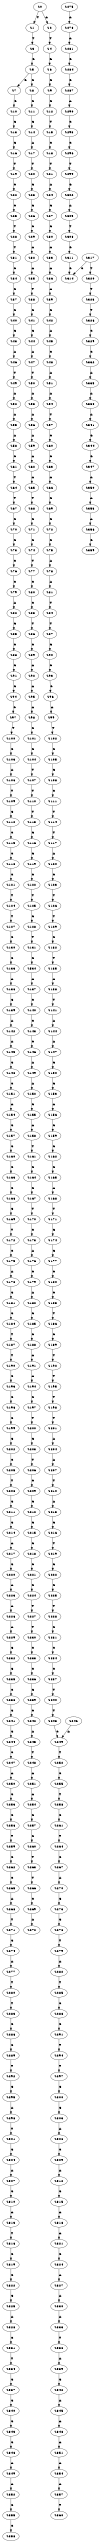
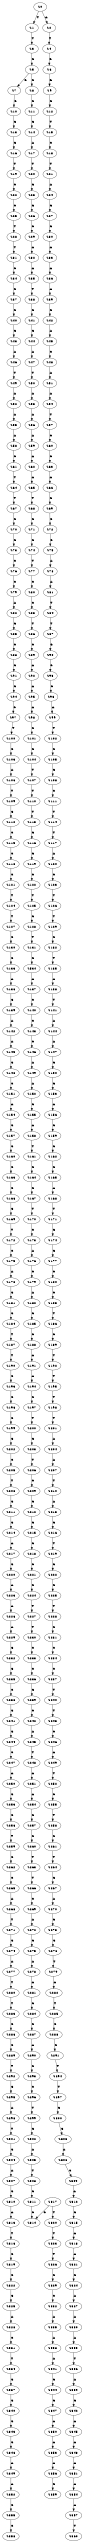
  strict digraph {
    S0
    S1
    S2
    S3
    S4
    S5
    S6
    S7
    S8
    S9
    S10
    S11
    S12
    S13
    S14
    S15
    S16
    S17
    S18
    S19
    S20
    S21
    S22
    S23
    S24
    S25
    S26
    S27
    S28
    S29
    S30
    S31
    S32
    S33
    S34
    S35
    S36
    S37
    S38
    S39
    S40
    S41
    S42
    S43
    S44
    S45
    S46
    S47
    S48
    S49
    S50
    S51
    S52
    S53
    S54
    S55
    S56
    S57
    S58
    S59
    S60
    S61
    S62
    S63
    S64
    S65
    S66
    S67
    S68
    S69
    S70
    S71
    S72
    S73
    S74
    S75
    S76
    S77
    S78
    S79
    S80
    S81
    S82
    S83
    S84
    S85
    S86
    S87
    S88
    S89
    S90
    S91
    S92
    S93
    S94
    S95
    S96
    S97
    S98
    S99
    S100
    S101
    S102
    S103
    S104
    S105
    S106
    S107
    S108
    S109
    S110
    S111
    S112
    S113
    S114
    S115
    S116
    S117
    S118
    S119
    S120
    S121
    S122
    S123
    S124
    S125
    S126
    S127
    S128
    S129
    S130
    S131
    S132
    S133
    n135 [label=S534]
    S135
    S136
    S137
    S138
    S139
    S140
    S141
    S142
    S143
    S144
    S145
    S146
    S147
    S148
    S149
    S150
    S151
    S152
    S153
    S154
    S155
    S156
    S157
    S158
    S159
    S160
    S161
    S162
    S163
    S164
    S165
    S166
    S167
    S168
    S169
    S170
    S171
    S172
    S173
    S174
    S175
    S176
    S177
    S178
    S179
    S180
    S181
    S182
    S183
    S184
    S185
    S186
    S187
    S188
    S189
    S190
    S191
    S192
    S193
    S194
    S195
    S196
    S197
    S198
    S199
    S200
    S201
    S202
    S203
    S204
    S205
    S206
    S207
    S208
    S209
    S210
    S211
    S212
    S213
    S214
    S215
    S216
    S217
    S218
    S219
    S220
    S221
    S222
    S223
    S224
    S225
    S226
    S227
    S228
    S229
    S230
    S231
    S232
    S233
    S234
    S235
    S236
    S237
    S238
    S239
    S240
    S241
    S242
    S243
    S244
    S245
    S246
    S247
    S248
    S249
    S250
    S251
    S252
    S253
    S254
    S255
    S256
    S257
    S258
    S259
    S260
    S261
    S262
    S263
    S264
    S265
    S266
    S267
    S268
    S269
    S270
    S271
    S272
    S273
    S274
    S275
    S276
    S277
    S278
    S279
    S280
    S281
    S282
    S283
    S284
    S285
    S286
    S287
    S288
    S289
    S290
    S291
    S292
    S293
    S294
    S295
    S296
    S297
    S298
    S299
    S300
    S301
    S302
    S303
    S304
    S305
    S306
    S307
    S308
    S309
    S310
    S311
    S312
    S313
    S314
    S315
    S316
    S318
    S319
    S317
    S320
    S321
    S322
    S323
    S324
    S325
    S326
    S327
    S328
    S329
    S330
    S331
    S332
    S333
    S334
    S335
    S336
    S337
    S338
    S339
    S340
    S341
    S342
    S343
    S344
    S345
    S346
    S347
    S348
    S349
    S350
    S351
    S352
    S353
    S354
    S355
    S356
    S357
    S358
    S359
    S360
    S0 -> S1 [label=T]
    S0 -> S2 [label=A]
    S1 -> S3 [label=T]
    S2 -> S4 [label=T]
    S3 -> S5 [label=G]
    S4 -> S6 [label=G]
    S5 -> S7 [label=G]
    S5 -> S8 [label=C]
    S6 -> S9 [label=G]
    S7 -> S10 [label=C]
    S8 -> S11 [label=C]
    S9 -> S12 [label=G]
    S10 -> S13 [label=G]
    S11 -> S14 [label=G]
    S12 -> S15 [label=T]
    S13 -> S16 [label=G]
    S14 -> S17 [label=A]
    S15 -> S18 [label=C]
    S16 -> S19 [label=T]
    S17 -> S20 [label=T]
    S18 -> S21 [label=T]
    S19 -> S22 [label=C]
    S20 -> S23 [label=G]
    S21 -> S24 [label=A]
    S22 -> S25 [label=C]
    S23 -> S26 [label=G]
    S24 -> S27 [label=G]
    S25 -> S28 [label=T]
    S26 -> S29 [label=C]
    S27 -> S30 [label=G]
    S28 -> S31 [label=T]
    S29 -> S32 [label=A]
    S30 -> S33 [label=A]
    S31 -> S34 [label=C]
    S32 -> S35 [label=A]
    S33 -> S36 [label=A]
    S34 -> S37 [label=C]
    S35 -> S38 [label=T]
    S36 -> S39 [label=A]
    S37 -> S40 [label=C]
    S38 -> S41 [label=G]
    S39 -> S42 [label=G]
    S40 -> S43 [label=G]
    S41 -> S44 [label=G]
    S42 -> S45 [label=A]
    S43 -> S46 [label=A]
    S44 -> S47 [label=A]
    S45 -> S48 [label=C]
    S46 -> S49 [label=T]
    S47 -> S50 [label=T]
    S48 -> S51 [label=A]
    S49 -> S52 [label=A]
    S50 -> S53 [label=A]
    S51 -> S54 [label=A]
    S52 -> S55 [label=A]
    S53 -> S56 [label=A]
    S54 -> S57 [label=T]
    S55 -> S58 [label=A]
    S56 -> S59 [label=A]
    S57 -> S60 [label=C]
    S58 -> S61 [label=C]
    S59 -> S62 [label=A]
    S60 -> S63 [label=C]
    S61 -> S64 [label=T]
    S62 -> S65 [label=A]
    S63 -> S66 [label=A]
    S64 -> S67 [label=T]
    S65 -> S68 [label=T]
    S66 -> S69 [label=G]
    S67 -> S70 [label=C]
    S68 -> S71 [label=G]
    S69 -> S72 [label=G]
    S70 -> S73 [label=G]
    S71 -> S74 [label=G]
    S72 -> S75 [label=C]
    S73 -> S76 [label=C]
    S74 -> S77 [label=T]
    S75 -> S78 [label=A]
    S76 -> S79 [label=C]
    S77 -> S80 [label=C]
    S78 -> S81 [label=A]
    S79 -> S82 [label=A]
    S80 -> S83 [label=C]
    S81 -> S84 [label=T]
    S82 -> S85 [label=G]
    S83 -> S86 [label=T]
    S84 -> S87 [label=T]
    S85 -> S88 [label=C]
    S86 -> S89 [label=C]
    S87 -> S90 [label=G]
    S88 -> S91 [label=G]
    S89 -> S92 [label=A]
    S90 -> S93 [label=C]
    S91 -> S94 [label=G]
    S92 -> S95 [label=A]
    S93 -> S96 [label=C]
    S94 -> S97 [label=C]
    S95 -> S98 [label=A]
    S96 -> S99 [label=A]
    S97 -> S100 [label=T]
    S98 -> S101 [label=C]
    S99 -> S102 [label=T]
    S100 -> S103 [label=G]
    S101 -> S104 [label=G]
    S102 -> S105 [label=C]
    S103 -> S106 [label=A]
    S104 -> S107 [label=T]
    S105 -> S108 [label=G]
    S106 -> S109 [label=T]
    S107 -> S110 [label=T]
    S108 -> S111 [label=C]
    S109 -> S112 [label=G]
    S110 -> S113 [label=T]
    S111 -> S114 [label=T]
    S112 -> S115 [label=C]
    S113 -> S116 [label=G]
    S114 -> S117 [label=T]
    S115 -> S118 [label=C]
    S116 -> S119 [label=G]
    S117 -> S120 [label=A]
    S118 -> S121 [label=C]
    S119 -> S122 [label=C]
    S120 -> S123 [label=C]
    S121 -> S124 [label=T]
    S122 -> S125 [label=T]
    S123 -> S126 [label=T]
    S124 -> S127 [label=T]
    S125 -> S128 [label=G]
    S126 -> S129 [label=T]
    S127 -> S130 [label=C]
    S128 -> S131 [label=T]
    S129 -> S132 [label=C]
    S130 -> S133 [label=C]
    S131 -> n135 [label=G]
    S132 -> S135 [label=T]
    S133 -> S136 [label=A]
    n135 -> S137 [label=A]
    S135 -> S138 [label=A]
    S136 -> S139 [label=G]
    S137 -> S140 [label=C]
    S138 -> S141 [label=T]
    S139 -> S142 [label=A]
    S140 -> S143 [label=C]
    S141 -> S144 [label=A]
    S142 -> S145 [label=A]
    S143 -> S146 [label=C]
    S144 -> S147 [label=A]
    S145 -> S148 [label=G]
    S146 -> S149 [label=A]
    S147 -> S150 [label=G]
    S148 -> S151 [label=C]
    S149 -> S152 [label=A]
    S150 -> S153 [label=G]
    S151 -> S154 [label=A]
    S152 -> S155 [label=G]
    S153 -> S156 [label=A]
    S154 -> S157 [label=G]
    S155 -> S158 [label=A]
    S156 -> S159 [label=G]
    S157 -> S160 [label=G]
    S158 -> S161 [label=T]
    S159 -> S162 [label=G]
    S160 -> S163 [label=G]
    S161 -> S164 [label=G]
    S162 -> S165 [label=G]
    S163 -> S166 [label=C]
    S164 -> S167 [label=G]
    S165 -> S168 [label=A]
    S166 -> S169 [label=G]
    S167 -> S170 [label=T]
    S168 -> S171 [label=T]
    S169 -> S172 [label=T]
    S170 -> S173 [label=C]
    S171 -> S174 [label=G]
    S172 -> S175 [label=C]
    S173 -> S176 [label=A]
    S174 -> S177 [label=G]
    S175 -> S178 [label=A]
    S176 -> S179 [label=C]
    S177 -> S180 [label=C]
    S178 -> S181 [label=G]
    S179 -> S182 [label=A]
    S180 -> S183 [label=C]
    S181 -> S184 [label=G]
    S182 -> S185 [label=G]
    S183 -> S186 [label=T]
    S184 -> S187 [label=T]
    S185 -> S188 [label=C]
    S186 -> S189 [label=C]
    S187 -> S190 [label=T]
    S188 -> S191 [label=A]
    S189 -> S192 [label=T]
    S190 -> S193 [label=C]
    S191 -> S194 [label=A]
    S192 -> S195 [label=T]
    S193 -> S196 [label=G]
    S194 -> S197 [label=C]
    S195 -> S198 [label=T]
    S196 -> S199 [label=C]
    S197 -> S200 [label=T]
    S198 -> S201 [label=T]
    S199 -> S202 [label=G]
    S200 -> S203 [label=G]
    S201 -> S204 [label=A]
    S202 -> S205 [label=C]
    S203 -> S206 [label=T]
    S204 -> S207 [label=A]
    S205 -> S208 [label=T]
    S206 -> S209 [label=C]
    S207 -> S210 [label=T]
    S208 -> S211 [label=G]
    S209 -> S212 [label=G]
    S210 -> S213 [label=A]
    S211 -> S214 [label=G]
    S212 -> S215 [label=G]
    S213 -> S216 [label=G]
    S214 -> S217 [label=A]
    S215 -> S218 [label=G]
    S216 -> S219 [label=T]
    S217 -> S220 [label=G]
    S218 -> S221 [label=C]
    S219 -> S222 [label=G]
    S220 -> S223 [label=A]
    S221 -> S224 [label=C]
    S222 -> S225 [label=G]
    S223 -> S226 [label=A]
    S224 -> S227 [label=T]
    S225 -> S228 [label=T]
    S226 -> S229 [label=A]
    S227 -> S230 [label=T]
    S228 -> S231 [label=C]
    S229 -> S232 [label=G]
    S230 -> S233 [label=C]
    S231 -> S234 [label=C]
    S232 -> S235 [label=G]
    S233 -> S236 [label=C]
    S234 -> S237 [label=C]
    S235 -> S238 [label=C]
    S236 -> S239 [label=G]
    S237 -> S240 [label=T]
    S238 -> S241 [label=G]
    S239 -> S242 [label=C]
    S240 -> S243 [label=T]
    S241 -> S244 [label=G]
    S242 -> S245 [label=A]
-   S243 -> S249 [label=C]
+   S243 -> S246 [label=C]
    S244 -> S247 [label=C]
    S245 -> S248 [label=T]
    S246 -> S249 [label=A]
    S247 -> S250 [label=A]
    S248 -> S251 [label=A]
    S249 -> S252 [label=T]
    S250 -> S253 [label=G]
    S251 -> S254 [label=A]
    S252 -> S255 [label=C]
    S253 -> S256 [label=G]
    S254 -> S257 [label=G]
    S255 -> S258 [label=T]
    S256 -> S259 [label=T]
    S257 -> S260 [label=C]
    S258 -> S261 [label=C]
    S259 -> S262 [label=G]
    S260 -> S263 [label=T]
    S261 -> S264 [label=T]
    S262 -> S265 [label=C]
    S263 -> S266 [label=T]
    S264 -> S267 [label=G]
    S265 -> S268 [label=A]
    S266 -> S269 [label=C]
    S267 -> S270 [label=A]
    S268 -> S271 [label=T]
    S269 -> S272 [label=A]
    S270 -> S273 [label=G]
    S271 -> S274 [label=G]
+   S272 -> S275 [label=G]
    S273 -> S276 [label=G]
    S274 -> S277 [label=A]
    S275 -> S278 [label=A]
    S276 -> S279 [label=T]
    S277 -> S280 [label=T]
    S278 -> S281 [label=A]
    S279 -> S282 [label=A]
    S280 -> S283 [label=T]
    S281 -> S284 [label=G]
    S282 -> S285 [label=T]
    S283 -> S286 [label=G]
    S284 -> S287 [label=C]
    S285 -> S288 [label=C]
    S286 -> S289 [label=C]
    S287 -> S290 [label=A]
    S288 -> S291 [label=C]
    S289 -> S292 [label=T]
    S290 -> S293 [label=C]
    S291 -> S294 [label=T]
    S292 -> S295 [label=G]
    S293 -> S296 [label=C]
    S294 -> S297 [label=T]
    S295 -> S298 [label=A]
    S296 -> S299 [label=T]
    S297 -> S300 [label=G]
    S298 -> S301 [label=T]
    S299 -> S302 [label=G]
    S300 -> S303 [label=G]
    S301 -> S304 [label=G]
    S302 -> S305 [label=A]
    S303 -> S306 [label=A]
    S304 -> S307 [label=A]
    S305 -> S308 [label=T]
    S306 -> S309 [label=C]
    S307 -> S310 [label=G]
    S308 -> S311 [label=G]
    S309 -> S312 [label=A]
    S310 -> S313 [label=A]
    S311 -> S314 [label=C]
    S312 -> S315 [label=G]
    S313 -> S316 [label=T]
    S315 -> S318 [label=A]
    S316 -> S319 [label=G]
    S318 -> S321 [label=A]
    S319 -> S322 [label=G]
    S317 -> S314 [label=C]
    S317 -> S320 [label=T]
    S320 -> S323 [label=T]
    S321 -> S324 [label=G]
    S322 -> S325 [label=G]
    S323 -> S326 [label=T]
    S324 -> S327 [label=A]
    S325 -> S328 [label=A]
    S326 -> S329 [label=C]
    S327 -> S330 [label=A]
    S328 -> S331 [label=C]
    S329 -> S332 [label=C]
    S330 -> S333 [label=A]
    S331 -> S334 [label=T]
    S332 -> S335 [label=A]
    S333 -> S336 [label=T]
    S334 -> S337 [label=G]
    S335 -> S338 [label=A]
    S336 -> S339 [label=A]
    S337 -> S340 [label=G]
    S338 -> S341 [label=A]
    S339 -> S342 [label=G]
    S340 -> S343 [label=G]
    S341 -> S344 [label=G]
    S342 -> S345 [label=A]
    S343 -> S346 [label=G]
    S344 -> S347 [label=G]
    S345 -> S348 [label=A]
    S346 -> S349 [label=A]
    S347 -> S350 [label=A]
    S348 -> S351 [label=A]
    S349 -> S352 [label=A]
    S350 -> S353 [label=A]
    S351 -> S354 [label=A]
    S352 -> S355 [label=G]
    S353 -> S356 [label=A]
    S354 -> S357 [label=A]
    S355 -> S358 [label=C]
    S356 -> S359 [label=G]
    S357 -> S360 [label=T]
  }
